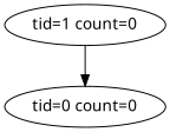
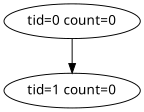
  digraph {
    fontname="Noto Sans"
    node [count=0 fontname="Noto Sans"]
    n1 [label="tid=0 count=0" tid=0]
    n2 [label="tid=1 count=0" tid=1]
-   n2 -> n1 [fontname="Noto Sans"]
+   n1 -> n2 [fontname="Noto Sans"]
  }
